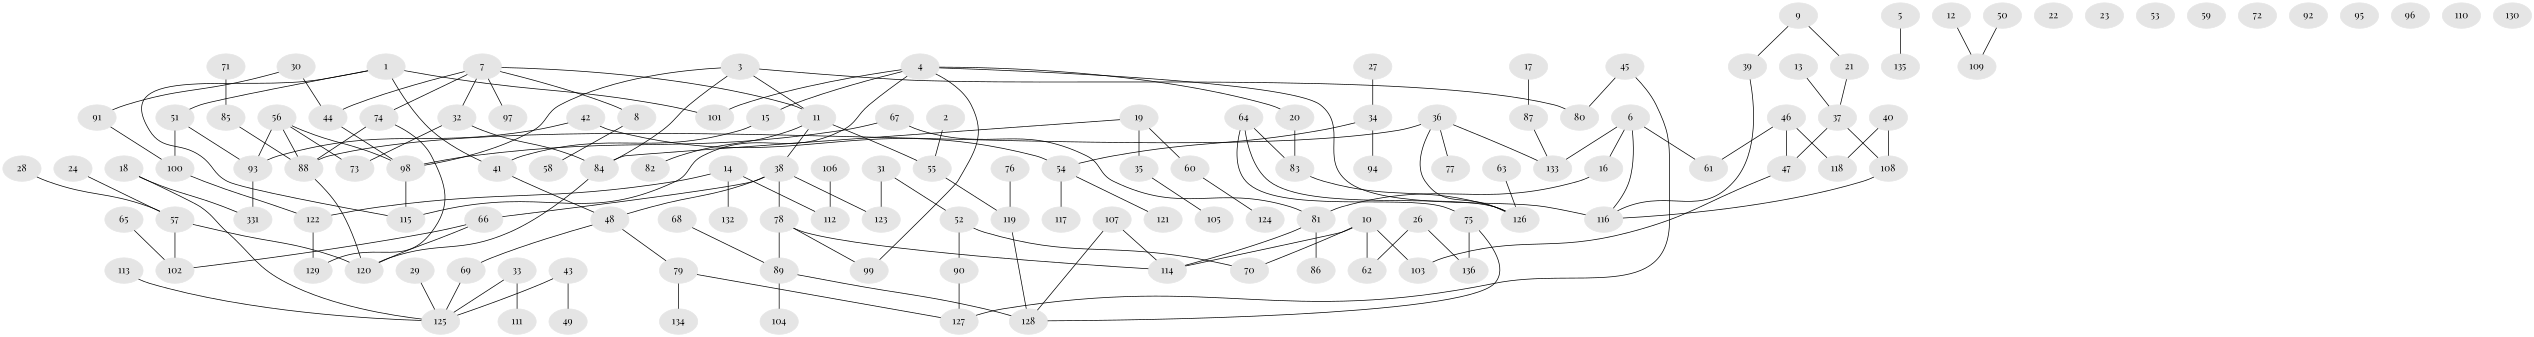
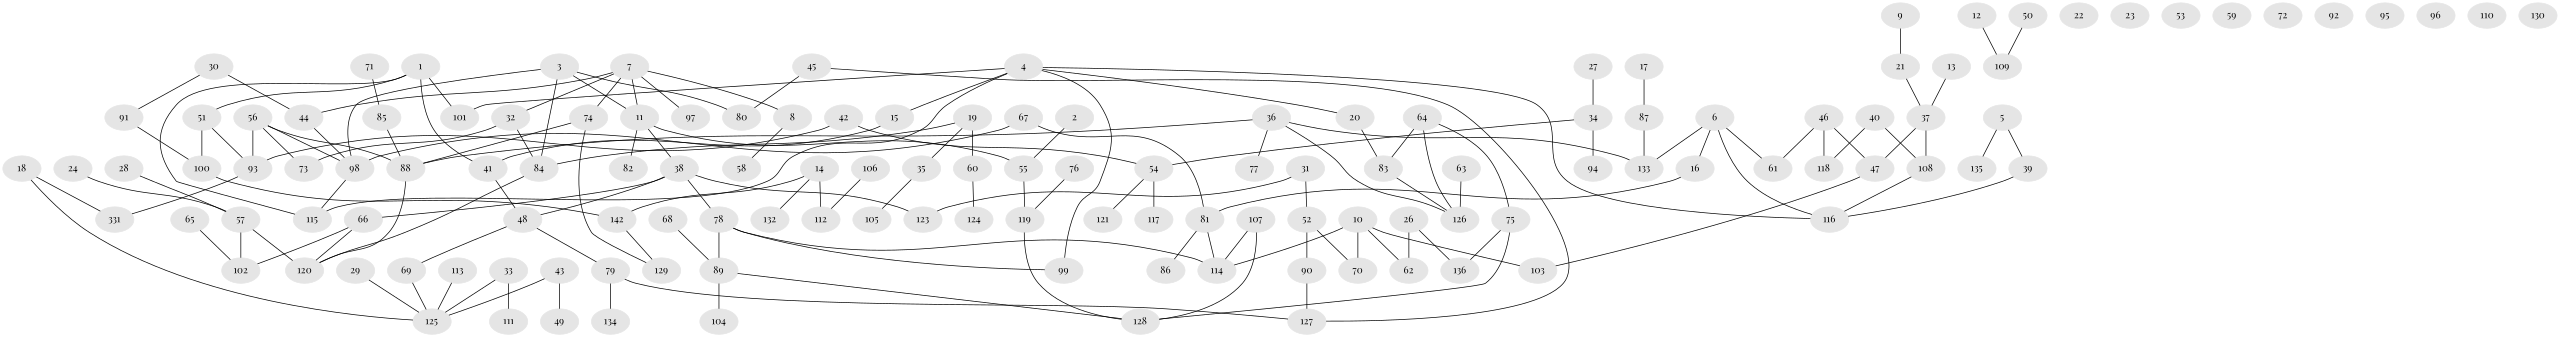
  graph {
    fontname="Playfair Display"
    node [color=gray90 fontname="Playfair Display" style=filled]
    edge [fontname="Playfair Display"]
    1
    41
    51
    101
    115
    48
    93
    100
    2
    55
    119
    3
    11
    80
    84
    98
    38
    82
    120
    4
    15
    20
    99
    116
    83
    5
    135
    6
    16
    61
    133
    81
    7
    8
    32
    44
    74
    97
    58
    73
    88
    129
    9
    21
    39
    37
    10
    62
    70
    103
    114
    123
    66
    78
    12
    109
    13
    47
    108
    14
    112
-   122
+   122 [label=142]
    132
    86
    17
    87
    18
    125
    n69 [label=331]
    19
    35
    60
    105
    124
    126
    22
    23
    24
    57
    102
    26
    136
    27
    34
    54
    94
    28
    29
    30
    91
    31
    52
    90
    33
    111
    117
    121
    36
    77
    69
    79
    89
    40
    118
    42
    43
    49
    45
    127
    46
    134
    50
    53
    128
    56
    59
    63
    64
    75
    65
    67
    68
    104
    71
    85
    72
    76
    92
    95
    96
    106
    107
    110
    113
    130
    1 -- 41
    1 -- 51
    1 -- 101
    1 -- 115
    41 -- 48
    51 -- 93
    51 -- 100
    48 -- 69
    48 -- 79
    93 -- n69
    100 -- 122
    2 -- 55
    55 -- 119
    119 -- 128
    3 -- 11
    3 -- 80
    3 -- 84
    3 -- 98
    11 -- 55
    11 -- 38
    11 -- 82
    84 -- 120
    98 -- 115
    38 -- 48
    38 -- 123
    38 -- 66
    38 -- 78
    4 -- 101
    4 -- 115
    4 -- 15
    4 -- 20
    4 -- 99
    4 -- 116
    15 -- 41
    20 -- 83
    83 -- 126
    5 -- 135
    6 -- 116
    6 -- 16
    6 -- 61
    6 -- 133
    16 -- 81
    81 -- 114
    81 -- 86
    7 -- 11
    7 -- 8
    7 -- 32
    7 -- 44
    7 -- 74
    7 -- 97
    8 -- 58
    32 -- 84
    32 -- 73
    44 -- 98
    74 -- 88
    74 -- 129
    88 -- 120
    9 -- 21
-   9 -- 39
+   5 -- 39
    21 -- 37
    39 -- 116
    37 -- 47
    37 -- 108
    10 -- 62
    10 -- 70
    10 -- 103
    10 -- 114
    66 -- 120
    66 -- 102
    78 -- 99
    78 -- 114
    78 -- 89
    12 -- 109
    13 -- 37
    47 -- 103
    108 -- 116
    14 -- 112
    14 -- 122
    14 -- 132
    122 -- 129
    17 -- 87
    87 -- 133
    18 -- 125
    18 -- n69
    19 -- 84
    19 -- 35
    19 -- 60
    35 -- 105
    60 -- 124
    24 -- 57
    57 -- 120
    57 -- 102
    26 -- 62
    26 -- 136
    27 -- 34
    34 -- 54
    34 -- 94
    54 -- 117
    54 -- 121
    28 -- 57
    29 -- 125
    30 -- 44
    30 -- 91
    91 -- 100
    31 -- 123
    31 -- 52
    52 -- 70
    52 -- 90
    90 -- 127
    33 -- 125
    33 -- 111
    36 -- 133
    36 -- 88
    36 -- 126
    36 -- 77
    69 -- 125
    79 -- 127
    79 -- 134
    89 -- 128
    89 -- 104
    40 -- 108
    40 -- 118
    42 -- 93
    42 -- 54
    43 -- 125
    43 -- 49
    45 -- 80
    45 -- 127
    46 -- 61
    46 -- 47
    46 -- 118
    50 -- 109
    56 -- 93
    56 -- 98
    56 -- 73
    56 -- 88
    63 -- 126
    64 -- 83
    64 -- 126
    64 -- 75
    75 -- 136
    75 -- 128
    65 -- 102
    67 -- 98
    67 -- 81
    68 -- 89
    71 -- 85
    85 -- 88
    76 -- 119
    106 -- 112
    107 -- 114
    107 -- 128
    113 -- 125
  }
